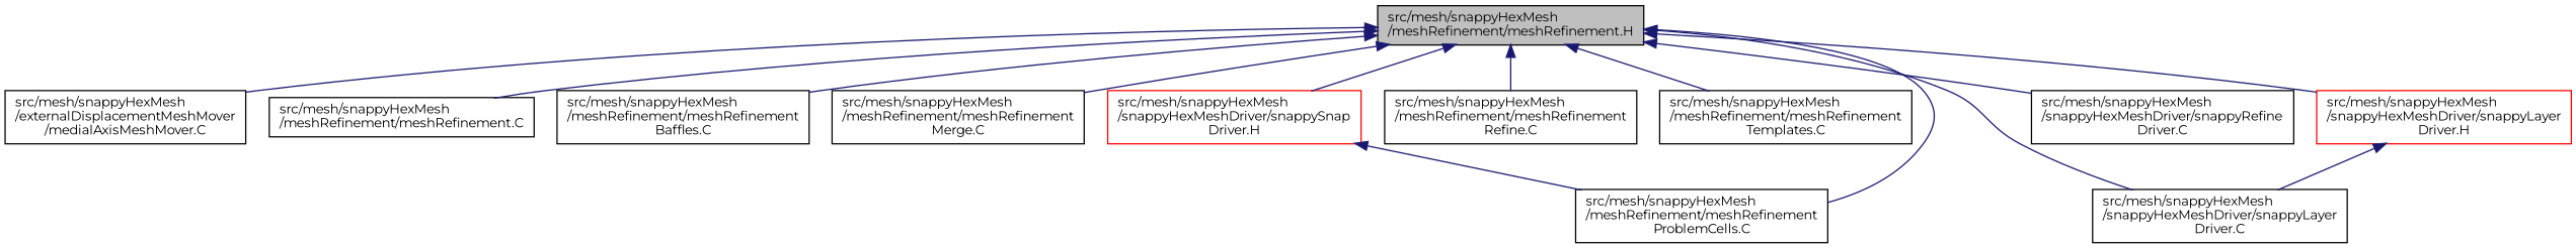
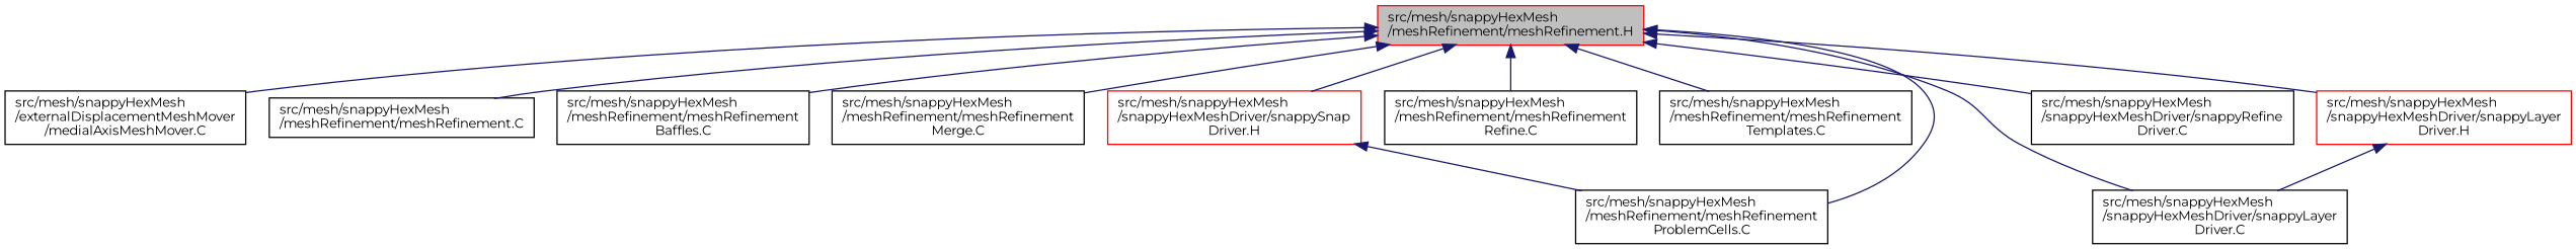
  digraph {
    fontname=Montserrat
    node [color=black fontname=Montserrat fontsize=10 shape=record]
    edge [color=midnightblue dir=back fontname=Montserrat fontsize=10 labelfontname=Helvetica labelfontsize=10 style=solid]
-   n1 [fillcolor=grey75 fontcolor=black height=0.2 label="src/mesh/snappyHexMesh\l/meshRefinement/meshRefinement.H" style=filled width=0.4]
+   n1 [color=red fillcolor=grey75 fontcolor=black height=0.2 label="src/mesh/snappyHexMesh\l/meshRefinement/meshRefinement.H" style=filled width=0.4]
    n2 [height=0.2 label="src/mesh/snappyHexMesh\l/externalDisplacementMeshMover\l/medialAxisMeshMover.C" width=0.4]
    n3 [height=0.2 label="src/mesh/snappyHexMesh\l/meshRefinement/meshRefinement.C" width=0.4]
    n4 [height=0.2 label="src/mesh/snappyHexMesh\l/meshRefinement/meshRefinement\lBaffles.C" width=0.4]
    n5 [height=0.2 label="src/mesh/snappyHexMesh\l/meshRefinement/meshRefinement\lMerge.C" width=0.4]
    n6 [height=0.2 label="src/mesh/snappyHexMesh\l/meshRefinement/meshRefinement\lProblemCells.C" width=0.4]
    n7 [height=0.2 label="src/mesh/snappyHexMesh\l/meshRefinement/meshRefinement\lRefine.C" width=0.4]
    n8 [height=0.2 label="src/mesh/snappyHexMesh\l/meshRefinement/meshRefinement\lTemplates.C" width=0.4]
    n9 [color=red height=0.2 label="src/mesh/snappyHexMesh\l/snappyHexMeshDriver/snappyLayer\lDriver.H" width=0.4]
    n10 [height=0.2 label="src/mesh/snappyHexMesh\l/snappyHexMeshDriver/snappyLayer\lDriver.C" width=0.4]
    n11 [height=0.2 label="src/mesh/snappyHexMesh\l/snappyHexMeshDriver/snappyRefine\lDriver.C" width=0.4]
    n12 [color=red height=0.2 label="src/mesh/snappyHexMesh\l/snappyHexMeshDriver/snappySnap\lDriver.H" width=0.4]
    n1 -> n2
    n1 -> n3
    n1 -> n4
    n1 -> n5
    n1 -> n6
    n1 -> n7
    n1 -> n8
    n1 -> n9
    n1 -> n10
    n1 -> n11
    n1 -> n12
    n9 -> n10
    n12 -> n6
  }
